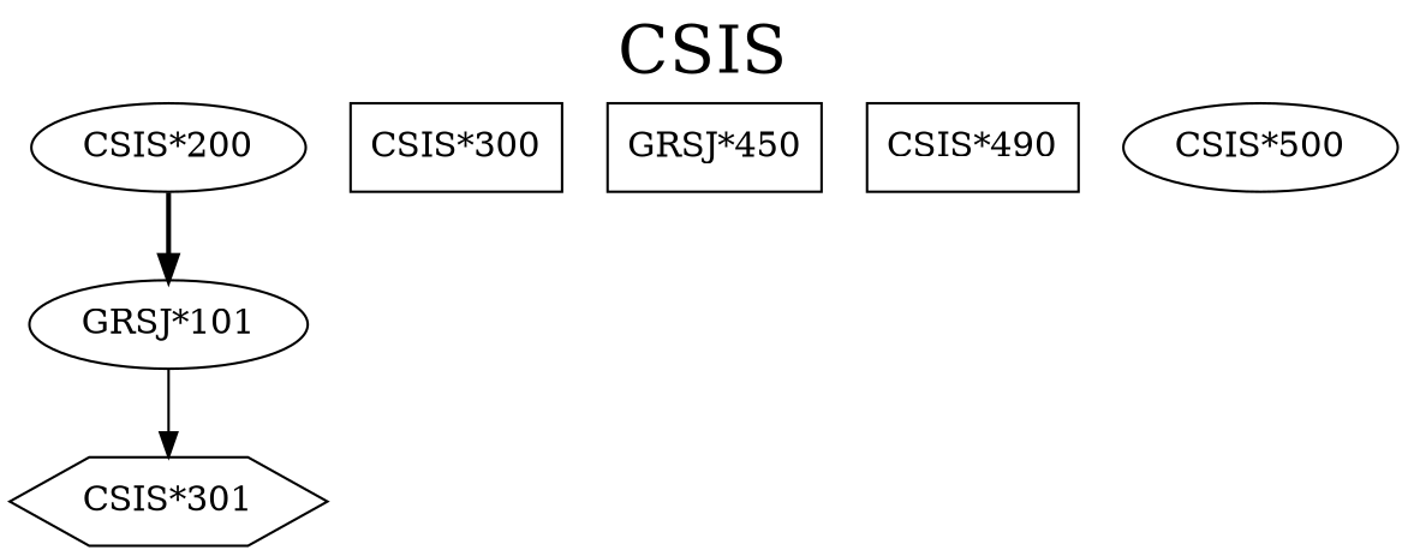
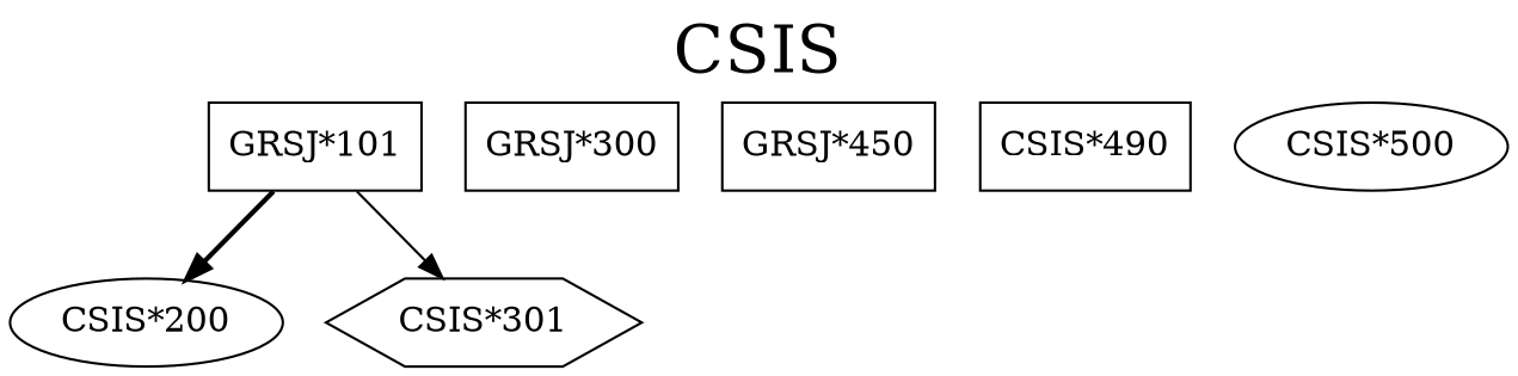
  digraph {
    fontsize=27
    label=CSIS
    labelloc=t
    node [shape=ellipse]
-   "GRSJ*101"
+   "GRSJ*101" [shape=box]
    "CSIS*200"
    "CSIS*301" [shape=hexagon]
-   "CSIS*300" [shape=box]
+   "CSIS*300" [shape=box label="GRSJ*300"]
    n5 [label="GRSJ*450" shape=box]
    "CSIS*490" [shape=box]
    "CSIS*500"
-   "CSIS*200" -> "GRSJ*101" [style=bold]
+   "GRSJ*101" -> "CSIS*200" [style=bold]
    "GRSJ*101" -> "CSIS*301" [style=solid]
  }
